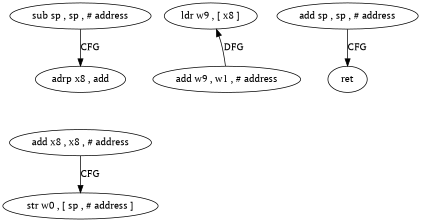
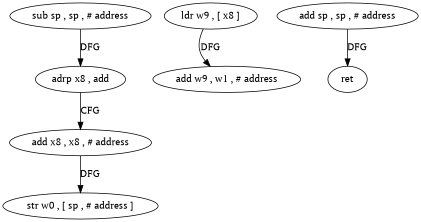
  digraph {
    fontname="PT Serif"
    node [fontname="PT Serif"]
    edge [fontname="PT Serif"]
    n1 [label="sub sp , sp , # address"]
    n2 [label="adrp x8 , add"]
    n3 [label="add x8 , x8 , # address"]
    n4 [label="str w0 , [ sp , # address ]"]
    n5 [label="ldr w9 , [ x8 ]"]
    n6 [label="add w9 , w1 , # address"]
    n7 [label="add sp , sp , # address"]
    n8 [label=ret]
-   n1 -> n2 [label=CFG]
-   n3 -> n4 [label=CFG]
-   n6 -> n5 [label=DFG]
-   n7 -> n8 [label=CFG]
+   n1 -> n2 [label=DFG]
+   n2 -> n3 [label=CFG]
+   n3 -> n4 [label=DFG]
+   n5 -> n6 [label=DFG]
+   n7 -> n8 [label=DFG]
  }
